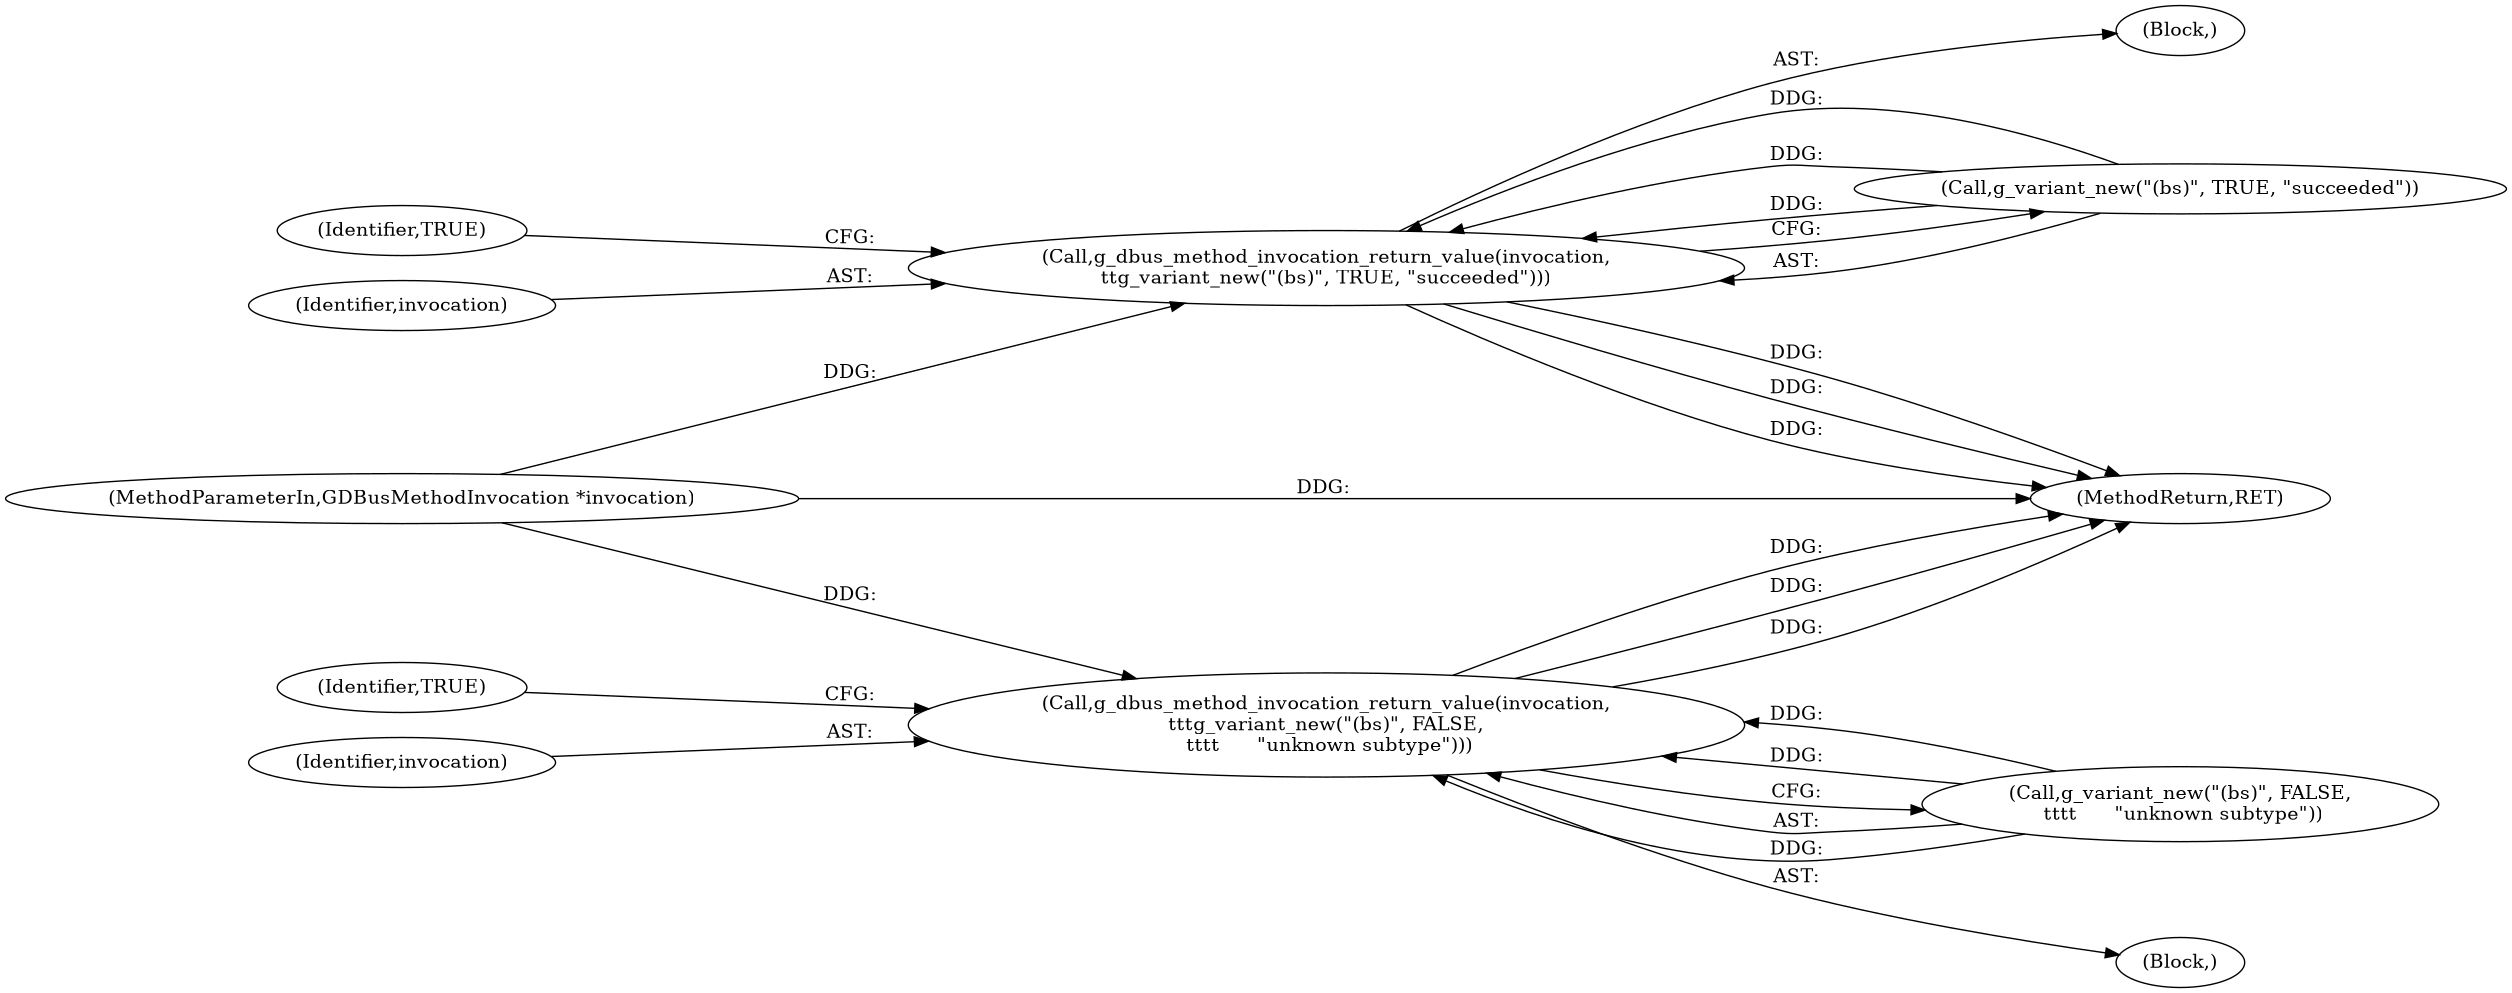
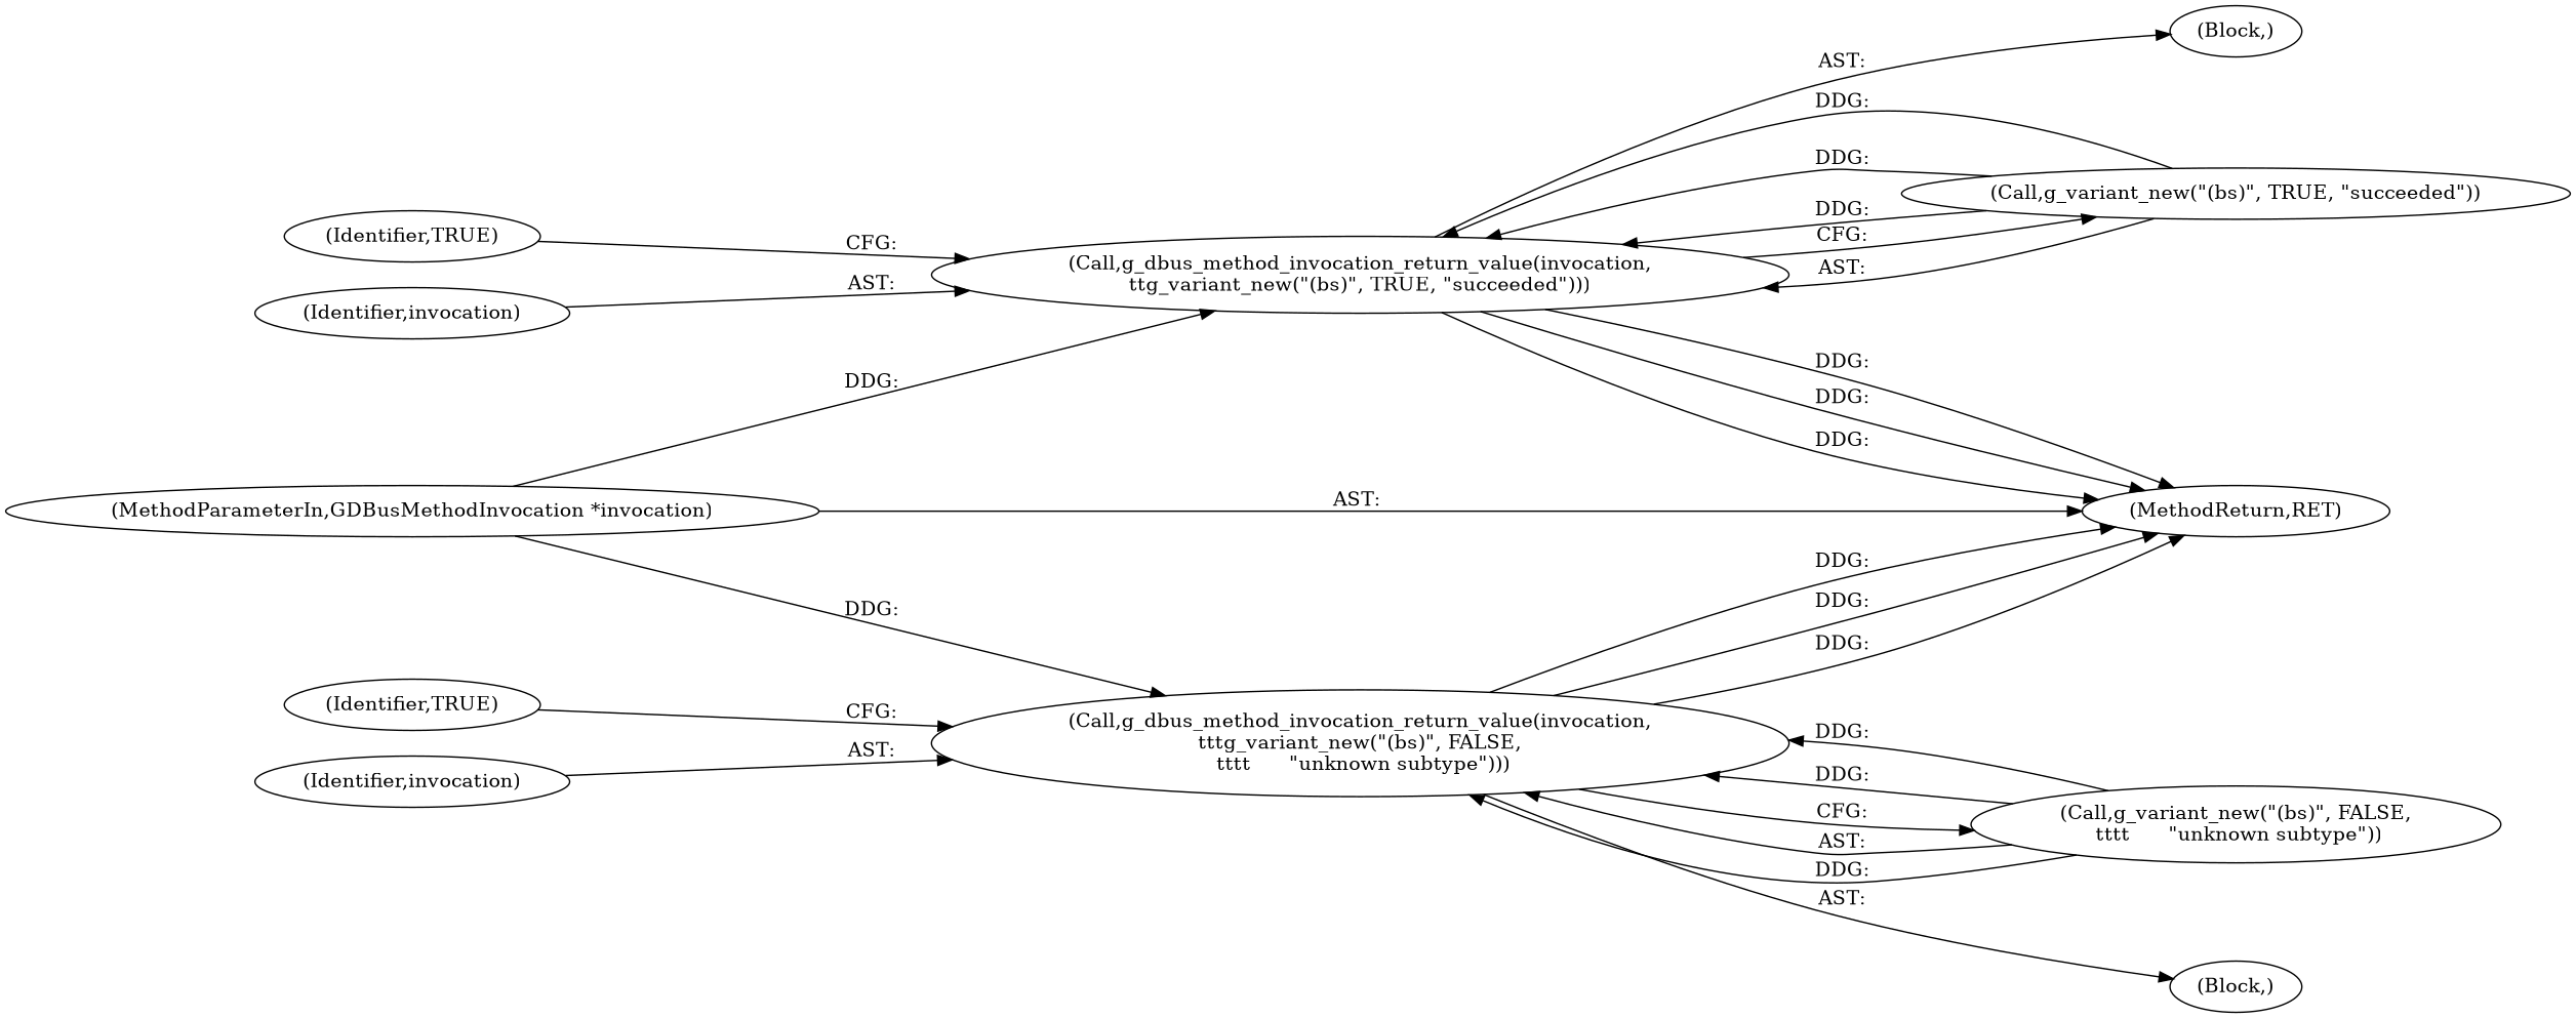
  digraph {
    rankdir=LR
    n1 [label="(MethodParameterIn,GDBusMethodInvocation *invocation)"]
    n2 [label="(Call,g_dbus_method_invocation_return_value(invocation,\n\t\t\tg_variant_new(\"(bs)\", FALSE,\n \t\t\t\t      \"unknown subtype\")))"]
    n3 [label="(Call,g_dbus_method_invocation_return_value(invocation,\n\t\tg_variant_new(\"(bs)\", TRUE, \"succeeded\")))"]
    n4 [label="(MethodReturn,RET)"]
    n5 [label="(Call,g_variant_new(\"(bs)\", FALSE,\n \t\t\t\t      \"unknown subtype\"))"]
    n6 [label="(Block,)"]
    n7 [label="(Call,g_variant_new(\"(bs)\", TRUE, \"succeeded\"))"]
    n8 [label="(Block,)"]
    n9 [label="(Identifier,invocation)"]
    n10 [label="(Identifier,TRUE)"]
    n11 [label="(Identifier,invocation)"]
    n12 [label="(Identifier,TRUE)"]
    n1 -> n2 [label="DDG: "]
    n1 -> n3 [label="DDG: "]
-   n1 -> n4 [label="DDG: "]
+   n1 -> n4 [label="AST: "]
    n2 -> n4 [label="DDG: "]
    n2 -> n4 [label="DDG: "]
    n2 -> n4 [label="DDG: "]
    n2 -> n5 [label="CFG: "]
    n2 -> n6 [label="AST: "]
    n3 -> n4 [label="DDG: "]
    n3 -> n4 [label="DDG: "]
    n3 -> n4 [label="DDG: "]
    n3 -> n7 [label="CFG: "]
    n3 -> n8 [label="AST: "]
    n5 -> n2 [label="AST: "]
    n5 -> n2 [label="DDG: "]
    n5 -> n2 [label="DDG: "]
    n5 -> n2 [label="DDG: "]
    n7 -> n3 [label="AST: "]
    n7 -> n3 [label="DDG: "]
    n7 -> n3 [label="DDG: "]
    n7 -> n3 [label="DDG: "]
    n9 -> n2 [label="AST: "]
    n10 -> n2 [label="CFG: "]
    n11 -> n3 [label="AST: "]
    n12 -> n3 [label="CFG: "]
  }
